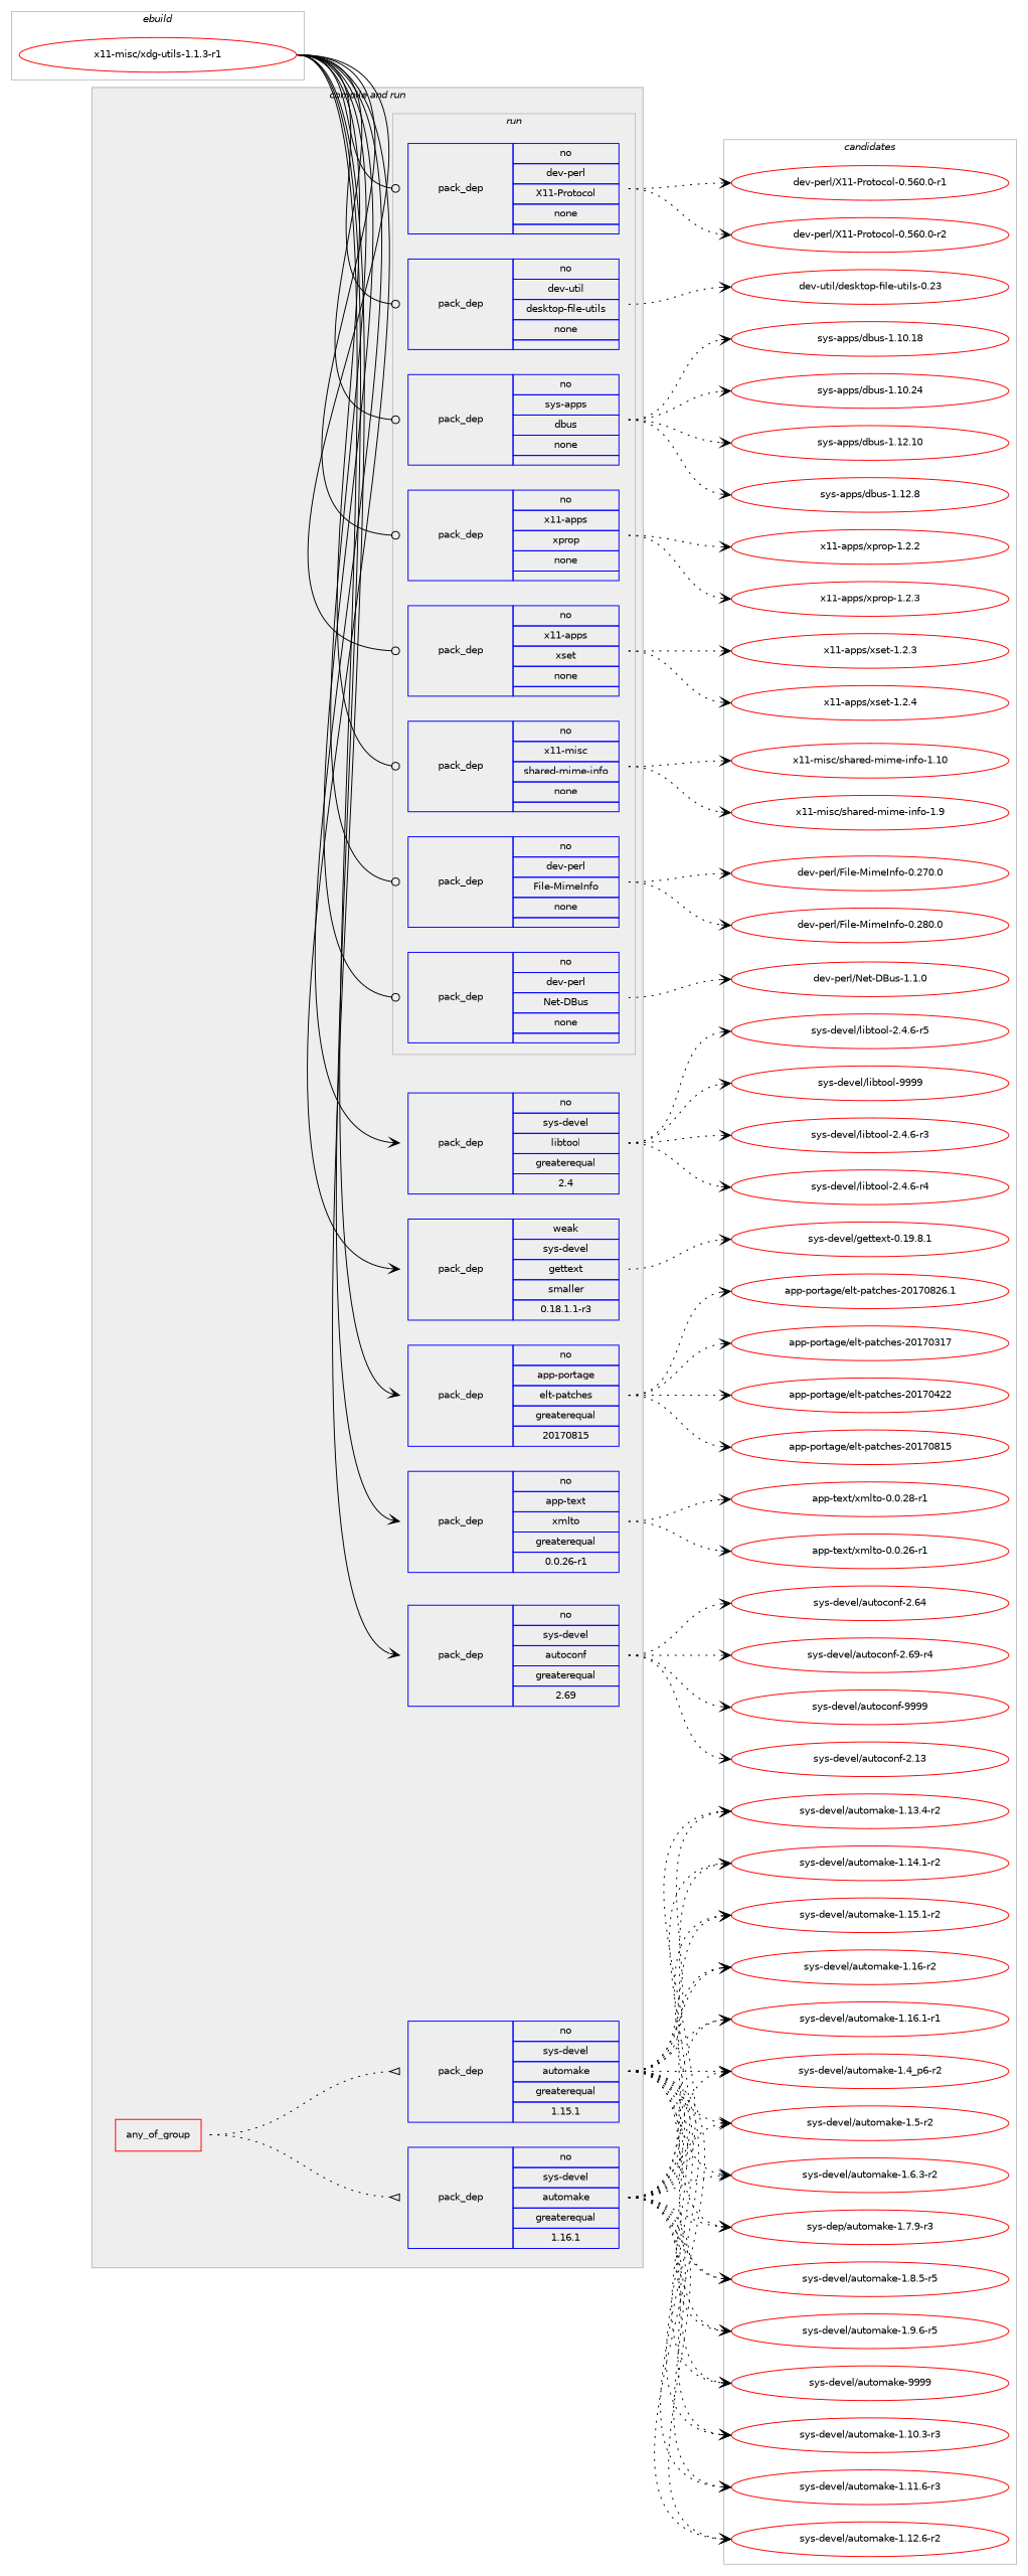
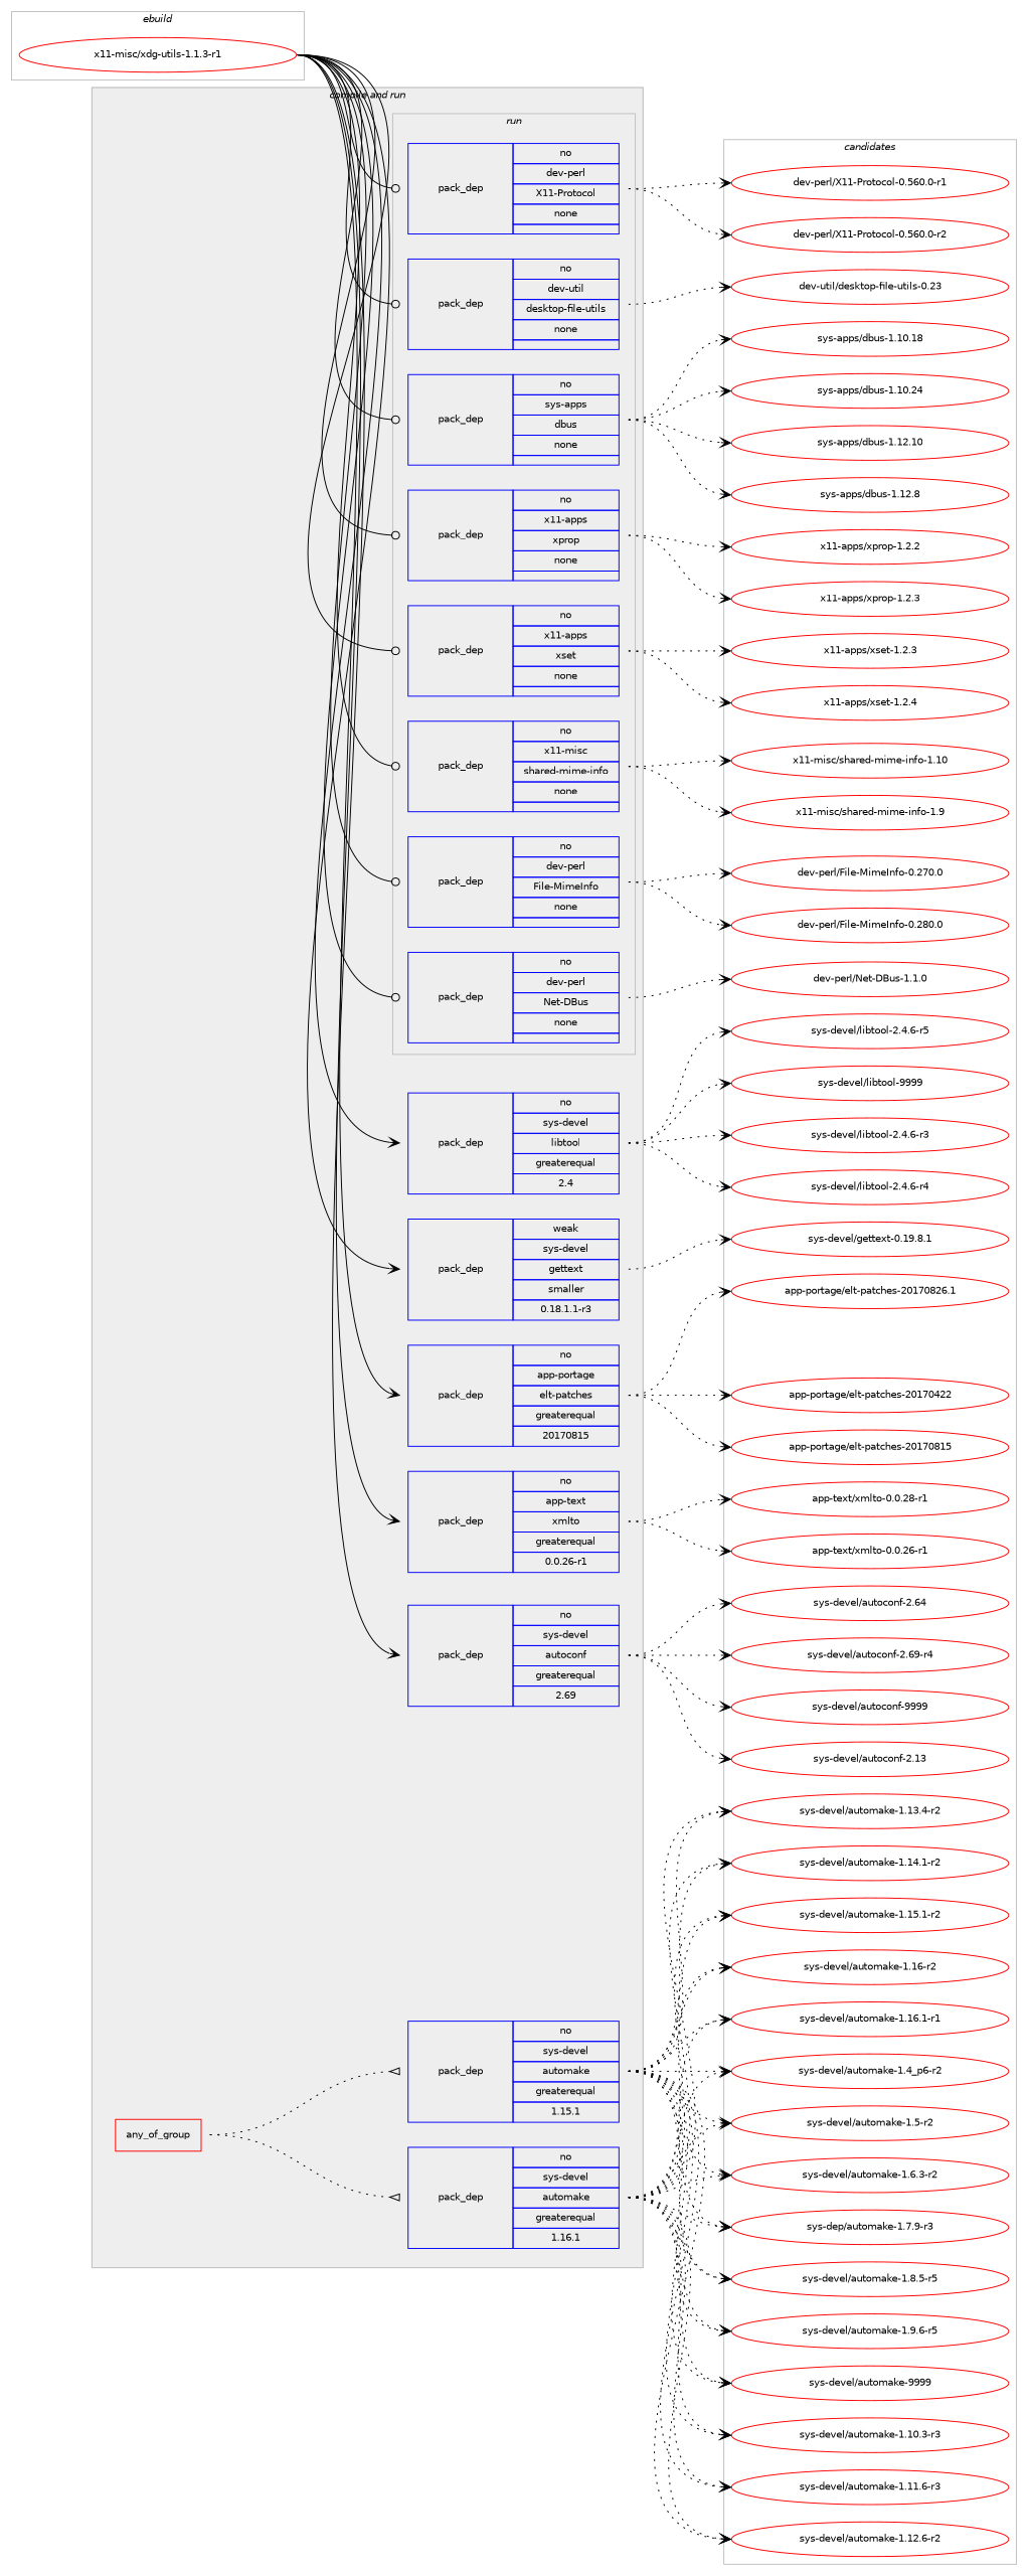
  digraph {
    compound=true
    concentrate=true
    fontname=Helvetica
    fontsize=10
    newrank=true
    rankdir=LR
    ranksep=1.5
    node [color=red fontname=Helvetica fontsize=10]
    edge [arrowhead=vee headport=w style=dotted tailport=e weight=100]
    n1 [label="x11-misc/xdg-utils-1.1.3-r1" width=4]
    n2 [color=blue label=<<TABLE BORDER="0" CELLBORDER="1" CELLSPACING="0" CELLPADDING="4" WIDTH="220"><TR><TD ROWSPAN="6" CELLPADDING="30">pack_dep</TD></TR><TR><TD WIDTH="110">no</TD></TR><TR><TD>sys-devel</TD></TR><TR><TD>automake</TD></TR><TR><TD>greaterequal</TD></TR><TR><TD>1.16.1</TD></TR></TABLE>> shape=none]
    n3 [color=blue label=<<TABLE BORDER="0" CELLBORDER="1" CELLSPACING="0" CELLPADDING="4" WIDTH="220"><TR><TD ROWSPAN="6" CELLPADDING="30">pack_dep</TD></TR><TR><TD WIDTH="110">no</TD></TR><TR><TD>sys-devel</TD></TR><TR><TD>automake</TD></TR><TR><TD>greaterequal</TD></TR><TR><TD>1.15.1</TD></TR></TABLE>> shape=none]
    n4 [label=<<TABLE BORDER="0" CELLBORDER="1" CELLSPACING="0" CELLPADDING="4"><TR><TD CELLPADDING="10">any_of_group</TD></TR></TABLE>> shape=none]
    n5 [color=blue label=<<TABLE BORDER="0" CELLBORDER="1" CELLSPACING="0" CELLPADDING="4" WIDTH="220"><TR><TD ROWSPAN="6" CELLPADDING="30">pack_dep</TD></TR><TR><TD WIDTH="110">no</TD></TR><TR><TD>app-portage</TD></TR><TR><TD>elt-patches</TD></TR><TR><TD>greaterequal</TD></TR><TR><TD>20170815</TD></TR></TABLE>> shape=none]
    n6 [color=blue label=<<TABLE BORDER="0" CELLBORDER="1" CELLSPACING="0" CELLPADDING="4" WIDTH="220"><TR><TD ROWSPAN="6" CELLPADDING="30">pack_dep</TD></TR><TR><TD WIDTH="110">no</TD></TR><TR><TD>app-text</TD></TR><TR><TD>xmlto</TD></TR><TR><TD>greaterequal</TD></TR><TR><TD>0.0.26-r1</TD></TR></TABLE>> shape=none]
    n7 [color=blue label=<<TABLE BORDER="0" CELLBORDER="1" CELLSPACING="0" CELLPADDING="4" WIDTH="220"><TR><TD ROWSPAN="6" CELLPADDING="30">pack_dep</TD></TR><TR><TD WIDTH="110">no</TD></TR><TR><TD>sys-devel</TD></TR><TR><TD>autoconf</TD></TR><TR><TD>greaterequal</TD></TR><TR><TD>2.69</TD></TR></TABLE>> shape=none]
    n8 [color=blue label=<<TABLE BORDER="0" CELLBORDER="1" CELLSPACING="0" CELLPADDING="4" WIDTH="220"><TR><TD ROWSPAN="6" CELLPADDING="30">pack_dep</TD></TR><TR><TD WIDTH="110">no</TD></TR><TR><TD>sys-devel</TD></TR><TR><TD>libtool</TD></TR><TR><TD>greaterequal</TD></TR><TR><TD>2.4</TD></TR></TABLE>> shape=none]
    n9 [color=blue label=<<TABLE BORDER="0" CELLBORDER="1" CELLSPACING="0" CELLPADDING="4" WIDTH="220"><TR><TD ROWSPAN="6" CELLPADDING="30">pack_dep</TD></TR><TR><TD WIDTH="110">weak</TD></TR><TR><TD>sys-devel</TD></TR><TR><TD>gettext</TD></TR><TR><TD>smaller</TD></TR><TR><TD>0.18.1.1-r3</TD></TR></TABLE>> shape=none]
    n10 [color=blue label=<<TABLE BORDER="0" CELLBORDER="1" CELLSPACING="0" CELLPADDING="4" WIDTH="220"><TR><TD ROWSPAN="6" CELLPADDING="30">pack_dep</TD></TR><TR><TD WIDTH="110">no</TD></TR><TR><TD>dev-perl</TD></TR><TR><TD>File-MimeInfo</TD></TR><TR><TD>none</TD></TR><TR><TD></TD></TR></TABLE>> shape=none]
    n11 [color=blue label=<<TABLE BORDER="0" CELLBORDER="1" CELLSPACING="0" CELLPADDING="4" WIDTH="220"><TR><TD ROWSPAN="6" CELLPADDING="30">pack_dep</TD></TR><TR><TD WIDTH="110">no</TD></TR><TR><TD>dev-perl</TD></TR><TR><TD>Net-DBus</TD></TR><TR><TD>none</TD></TR><TR><TD></TD></TR></TABLE>> shape=none]
    n12 [color=blue label=<<TABLE BORDER="0" CELLBORDER="1" CELLSPACING="0" CELLPADDING="4" WIDTH="220"><TR><TD ROWSPAN="6" CELLPADDING="30">pack_dep</TD></TR><TR><TD WIDTH="110">no</TD></TR><TR><TD>dev-perl</TD></TR><TR><TD>X11-Protocol</TD></TR><TR><TD>none</TD></TR><TR><TD></TD></TR></TABLE>> shape=none]
    n13 [color=blue label=<<TABLE BORDER="0" CELLBORDER="1" CELLSPACING="0" CELLPADDING="4" WIDTH="220"><TR><TD ROWSPAN="6" CELLPADDING="30">pack_dep</TD></TR><TR><TD WIDTH="110">no</TD></TR><TR><TD>dev-util</TD></TR><TR><TD>desktop-file-utils</TD></TR><TR><TD>none</TD></TR><TR><TD></TD></TR></TABLE>> shape=none]
    n14 [color=blue label=<<TABLE BORDER="0" CELLBORDER="1" CELLSPACING="0" CELLPADDING="4" WIDTH="220"><TR><TD ROWSPAN="6" CELLPADDING="30">pack_dep</TD></TR><TR><TD WIDTH="110">no</TD></TR><TR><TD>sys-apps</TD></TR><TR><TD>dbus</TD></TR><TR><TD>none</TD></TR><TR><TD></TD></TR></TABLE>> shape=none]
    n15 [color=blue label=<<TABLE BORDER="0" CELLBORDER="1" CELLSPACING="0" CELLPADDING="4" WIDTH="220"><TR><TD ROWSPAN="6" CELLPADDING="30">pack_dep</TD></TR><TR><TD WIDTH="110">no</TD></TR><TR><TD>x11-apps</TD></TR><TR><TD>xprop</TD></TR><TR><TD>none</TD></TR><TR><TD></TD></TR></TABLE>> shape=none]
    n16 [color=blue label=<<TABLE BORDER="0" CELLBORDER="1" CELLSPACING="0" CELLPADDING="4" WIDTH="220"><TR><TD ROWSPAN="6" CELLPADDING="30">pack_dep</TD></TR><TR><TD WIDTH="110">no</TD></TR><TR><TD>x11-apps</TD></TR><TR><TD>xset</TD></TR><TR><TD>none</TD></TR><TR><TD></TD></TR></TABLE>> shape=none]
    n17 [color=blue label=<<TABLE BORDER="0" CELLBORDER="1" CELLSPACING="0" CELLPADDING="4" WIDTH="220"><TR><TD ROWSPAN="6" CELLPADDING="30">pack_dep</TD></TR><TR><TD WIDTH="110">no</TD></TR><TR><TD>x11-misc</TD></TR><TR><TD>shared-mime-info</TD></TR><TR><TD>none</TD></TR><TR><TD></TD></TR></TABLE>> shape=none]
    n18 [label="sys-devel/automake-1.10.3-r3" width=4]
    n19 [label="sys-devel/automake-1.11.6-r3" width=4]
    n20 [label="sys-devel/automake-1.12.6-r2" width=4]
    n21 [label="sys-devel/automake-1.13.4-r2" width=4]
    n22 [label="sys-devel/automake-1.14.1-r2" width=4]
    n23 [label="sys-devel/automake-1.15.1-r2" width=4]
    n24 [label="sys-devel/automake-1.16-r2" width=4]
    n25 [label="sys-devel/automake-1.16.1-r1" width=4]
    n26 [label="sys-devel/automake-1.4_p6-r2" width=4]
    n27 [label="sys-devel/automake-1.5-r2" width=4]
    n28 [label="sys-devel/automake-1.6.3-r2" width=4]
    n29 [label="sys-dep/automake-1.7.9-r3" width=4]
    n30 [label="sys-devel/automake-1.8.5-r5" width=4]
    n31 [label="sys-devel/automake-1.9.6-r5" width=4]
    n32 [label="sys-devel/automake-9999" width=4]
    n33 [label="sys-devel/autoconf-2.13" width=4]
    n34 [label="sys-devel/autoconf-2.64" width=4]
    n35 [label="sys-devel/autoconf-2.69-r4" width=4]
    n36 [label="sys-devel/autoconf-9999" width=4]
-   n37 [label="app-portage/elt-patches-20170317" width=4]
    n38 [label="app-portage/elt-patches-20170422" width=4]
    n39 [label="app-portage/elt-patches-20170815" width=4]
    n40 [label="app-portage/elt-patches-20170826.1" width=4]
    n41 [label="app-text/xmlto-0.0.26-r1" width=4]
    n42 [label="app-text/xmlto-0.0.28-r1" width=4]
    n43 [label="sys-devel/libtool-2.4.6-r3" width=4]
    n44 [label="sys-devel/libtool-2.4.6-r4" width=4]
    n45 [label="sys-devel/libtool-2.4.6-r5" width=4]
    n46 [label="sys-devel/libtool-9999" width=4]
    n47 [label="sys-devel/gettext-0.19.8.1" width=4]
    n48 [label="sys-apps/dbus-1.10.18" width=4]
    n49 [label="sys-apps/dbus-1.10.24" width=4]
    n50 [label="sys-apps/dbus-1.12.10" width=4]
    n51 [label="sys-apps/dbus-1.12.8" width=4]
    n52 [label="dev-perl/File-MimeInfo-0.270.0" width=4]
    n53 [label="dev-perl/File-MimeInfo-0.280.0" width=4]
    n54 [label="dev-perl/Net-DBus-1.1.0" width=4]
    n55 [label="dev-perl/X11-Protocol-0.560.0-r1" width=4]
    n56 [label="dev-perl/X11-Protocol-0.560.0-r2" width=4]
    n57 [label="dev-util/desktop-file-utils-0.23" width=4]
    n58 [label="x11-apps/xprop-1.2.2" width=4]
    n59 [label="x11-apps/xprop-1.2.3" width=4]
    n60 [label="x11-apps/xset-1.2.3" width=4]
    n61 [label="x11-apps/xset-1.2.4" width=4]
    n62 [label="x11-misc/shared-mime-info-1.10" width=4]
    n63 [label="x11-misc/shared-mime-info-1.9" width=4]
    subgraph cluster_1 {
      color=gray
      label=<<i>ebuild</i>>
      rank=same
      n1
    }
    subgraph cluster_2 {
      color=gray
      label=<<i>dependencies</i>>
      subgraph cluster_3 {
        color=gray
        fillcolor="#eeeeee"
        label=<<i>compile</i>>
        style=filled
        subgraph sub_4 {
          color=gray
          fillcolor="#eeeeee"
          label=<<i>compile</i>>
          style=filled
          n4
          subgraph sub_5 {
            color=gray
            fillcolor="#eeeeee"
            label=<<i>compile</i>>
            style=filled
            n2
          }
          subgraph sub_6 {
            color=gray
            fillcolor="#eeeeee"
            label=<<i>compile</i>>
            style=filled
            n3
          }
        }
        subgraph sub_7 {
          color=gray
          fillcolor="#eeeeee"
          label=<<i>compile</i>>
          style=filled
          n5
        }
        subgraph sub_8 {
          color=gray
          fillcolor="#eeeeee"
          label=<<i>compile</i>>
          style=filled
          n6
        }
        subgraph sub_9 {
          color=gray
          fillcolor="#eeeeee"
          label=<<i>compile</i>>
          style=filled
          n7
        }
        subgraph sub_10 {
          color=gray
          fillcolor="#eeeeee"
          label=<<i>compile</i>>
          style=filled
          n8
        }
        subgraph sub_11 {
          color=gray
          fillcolor="#eeeeee"
          label=<<i>compile</i>>
          style=filled
          n9
        }
      }
      subgraph cluster_12 {
        color=gray
        fillcolor="#eeeeee"
        label=<<i>compile and run</i>>
        style=filled
      }
      subgraph cluster_13 {
        color=gray
        fillcolor="#eeeeee"
        label=<<i>run</i>>
        style=filled
        subgraph sub_14 {
          color=gray
          fillcolor="#eeeeee"
          label=<<i>run</i>>
          style=filled
          n10
        }
        subgraph sub_15 {
          color=gray
          fillcolor="#eeeeee"
          label=<<i>run</i>>
          style=filled
          n11
        }
        subgraph sub_16 {
          color=gray
          fillcolor="#eeeeee"
          label=<<i>run</i>>
          style=filled
          n12
        }
        subgraph sub_17 {
          color=gray
          fillcolor="#eeeeee"
          label=<<i>run</i>>
          style=filled
          n13
        }
        subgraph sub_18 {
          color=gray
          fillcolor="#eeeeee"
          label=<<i>run</i>>
          style=filled
          n14
        }
        subgraph sub_19 {
          color=gray
          fillcolor="#eeeeee"
          label=<<i>run</i>>
          style=filled
          n15
        }
        subgraph sub_20 {
          color=gray
          fillcolor="#eeeeee"
          label=<<i>run</i>>
          style=filled
          n16
        }
        subgraph sub_21 {
          color=gray
          fillcolor="#eeeeee"
          label=<<i>run</i>>
          style=filled
          n17
        }
      }
    }
    subgraph cluster_22 {
      color=gray
      label=<<i>candidates</i>>
      rank=same
      subgraph sub_23 {
        color=black
        label=<<i>candidates</i>>
        nodesep=1
        rank=same
        n18
        n19
        n20
        n21
        n22
        n23
        n24
        n25
        n26
        n27
        n28
        n29
        n30
        n31
        n32
      }
      subgraph sub_24 {
        color=black
        label=<<i>candidates</i>>
        nodesep=1
        rank=same
        n18
        n19
        n20
        n21
        n22
        n23
        n24
        n25
        n26
        n27
        n28
        n29
        n30
        n31
        n32
      }
      subgraph sub_25 {
        color=black
        label=<<i>candidates</i>>
        nodesep=1
        rank=same
        n33
        n34
        n35
        n36
      }
      subgraph sub_26 {
        color=black
        label=<<i>candidates</i>>
        nodesep=1
        rank=same
-       n37
        n38
        n39
        n40
      }
      subgraph sub_27 {
        color=black
        label=<<i>candidates</i>>
        nodesep=1
        rank=same
        n41
        n42
      }
      subgraph sub_28 {
        color=black
        label=<<i>candidates</i>>
        nodesep=1
        rank=same
        n43
        n44
        n45
        n46
      }
      subgraph sub_29 {
        color=black
        label=<<i>candidates</i>>
        nodesep=1
        rank=same
        n47
      }
      subgraph sub_30 {
        color=black
        label=<<i>candidates</i>>
        nodesep=1
        rank=same
        n48
        n49
        n50
        n51
      }
      subgraph sub_31 {
        color=black
        label=<<i>candidates</i>>
        nodesep=1
        rank=same
        n52
        n53
      }
      subgraph sub_32 {
        color=black
        label=<<i>candidates</i>>
        nodesep=1
        rank=same
        n54
      }
      subgraph sub_33 {
        color=black
        label=<<i>candidates</i>>
        nodesep=1
        rank=same
        n55
        n56
      }
      subgraph sub_34 {
        color=black
        label=<<i>candidates</i>>
        nodesep=1
        rank=same
        n57
      }
      subgraph sub_35 {
        color=black
        label=<<i>candidates</i>>
        nodesep=1
        rank=same
        n58
        n59
      }
      subgraph sub_36 {
        color=black
        label=<<i>candidates</i>>
        nodesep=1
        rank=same
        n60
        n61
      }
      subgraph sub_37 {
        color=black
        label=<<i>candidates</i>>
        nodesep=1
        rank=same
        n62
        n63
      }
    }
    n1 -> n5 [style=solid weight=20]
    n1 -> n6 [style=solid weight=20]
    n1 -> n7 [style=solid weight=20]
    n1 -> n8 [style=solid weight=20]
    n1 -> n9 [style=solid weight=20]
    n1 -> n10 [arrowhead=odot style=solid weight=20]
    n1 -> n11 [arrowhead=odot style=solid weight=20]
    n1 -> n12 [arrowhead=odot style=solid weight=20]
    n1 -> n13 [arrowhead=odot style=solid weight=20]
    n1 -> n14 [arrowhead=odot style=solid weight=20]
    n1 -> n15 [arrowhead=odot style=solid weight=20]
    n1 -> n16 [arrowhead=odot style=solid weight=20]
    n1 -> n17 [arrowhead=odot style=solid weight=20]
    n2 -> n18
    n2 -> n19
    n2 -> n20
    n2 -> n21
    n2 -> n22
    n2 -> n23
    n2 -> n24
    n2 -> n25
    n2 -> n26
    n2 -> n27
    n2 -> n28
    n2 -> n29
    n2 -> n30
    n2 -> n31
    n2 -> n32
    n3 -> n18
    n3 -> n19
    n3 -> n20
    n3 -> n21
    n3 -> n22
    n3 -> n23
    n3 -> n24
    n3 -> n25
    n3 -> n26
    n3 -> n27
    n3 -> n28
    n3 -> n29
    n3 -> n30
    n3 -> n31
    n3 -> n32
    n4 -> n2 [arrowhead=oinv weight=20]
    n4 -> n3 [arrowhead=oinv weight=20]
-   n5 -> n37
    n5 -> n38
    n5 -> n39
    n5 -> n40
    n6 -> n41
    n6 -> n42
    n7 -> n33
    n7 -> n34
    n7 -> n35
    n7 -> n36
    n8 -> n43
    n8 -> n44
    n8 -> n45
    n8 -> n46
    n9 -> n47
    n10 -> n52
    n10 -> n53
    n11 -> n54
    n12 -> n55
    n12 -> n56
    n13 -> n57
    n14 -> n48
    n14 -> n49
    n14 -> n50
    n14 -> n51
    n15 -> n58
    n15 -> n59
    n16 -> n60
    n16 -> n61
    n17 -> n62
    n17 -> n63
  }
